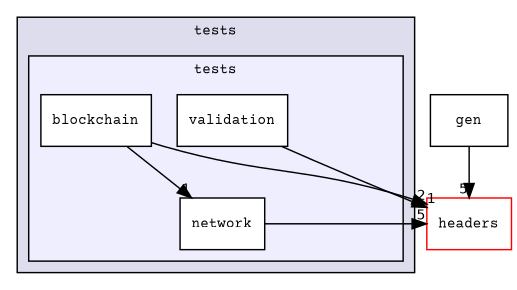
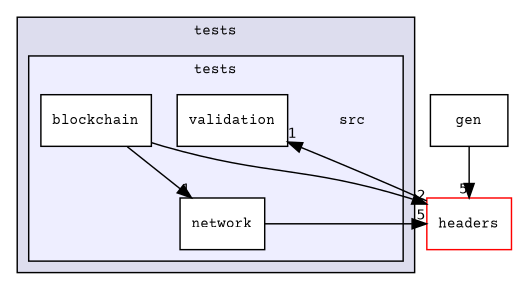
  digraph {
    compound=true
    fontname="Courier Prime"
    node [fontname="Courier Prime" fontsize=10 shape=box color=black fillcolor=white style=filled]
    edge [fontname="Courier Prime" headlabel=1 labeldistance=1.5 labelfontname=Helvetica labelfontsize=10]
+   n1 [label=src shape=plaintext color="" fillcolor="" style=""]
    n2 [label=blockchain]
    n3 [label=network]
    n4 [label=validation]
    n5 [color=red label=headers]
    n6 [label=gen color="" fillcolor="" style=""]
    subgraph cluster_1 {
      bgcolor="#ddddee"
      fontsize=10
      label=tests
      pencolor=black
      subgraph cluster_2 {
        bgcolor="#eeeeff"
        fontsize=10
        label=tests
        pencolor=black
+       n1
        n2
        n3
        n4
      }
    }
    n2 -> n3
    n2 -> n5 [headlabel=2]
    n3 -> n5 [headlabel=5]
-   n4 -> n5
+   n5 -> n4
    n6 -> n5 [headlabel=5]
  }
